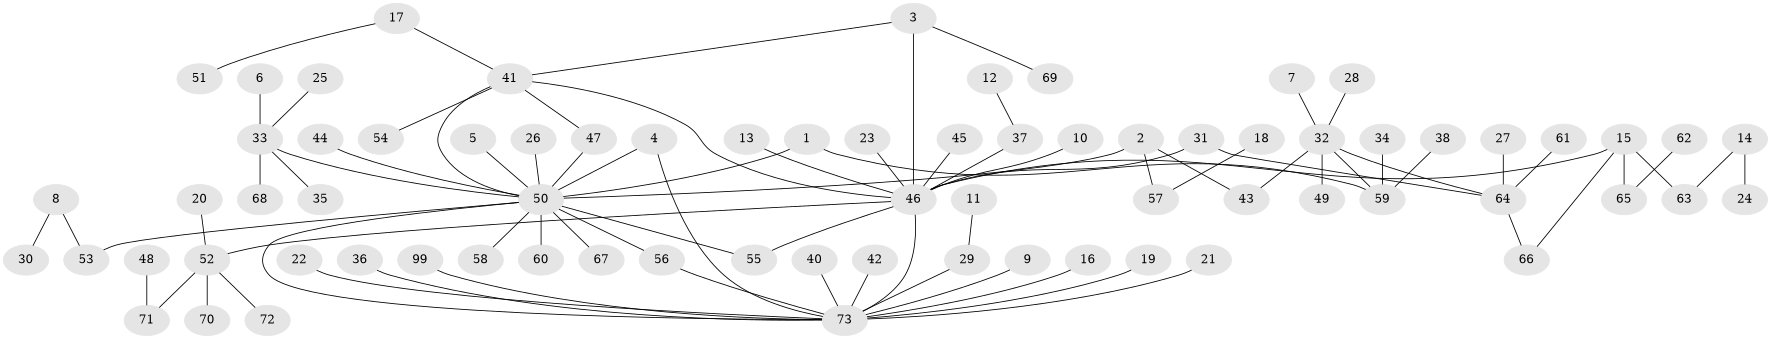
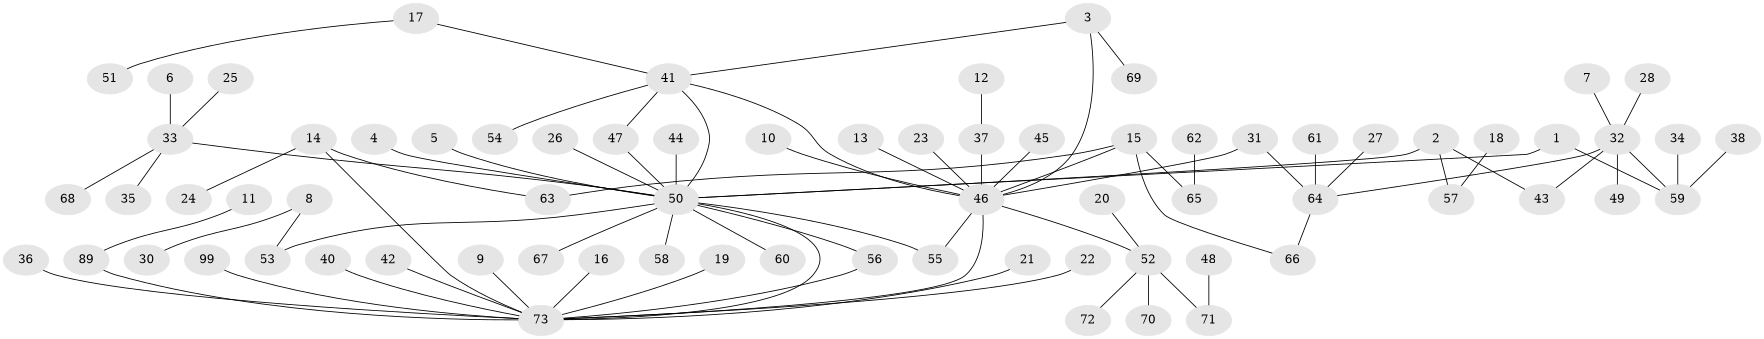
  graph {
    node [color=gray90 style=filled]
    edge [weight=1.0]
    1
    50
    59
    53
    73
    55
    56
    58
    60
    67
    2
    43
    57
    3
    41
    46
    69
    47
    54
    52
    4
    5
    6
    33
    35
    68
    7
    32
    64
    49
    8
    30
    9
    10
    11
-   29
+   29 [label=89]
    12
    37
    13
    14
    24
    63
    15
    65
    66
    16
    17
    51
    18
    19
    20
    71
    70
    72
    21
    22
    23
    25
    26
    27
    28
    31
    34
    36
    38
    n66 [label=99]
    40
    42
    44
    45
    48
    61
    62
    1 -- 50
    1 -- 59
    50 -- 53
    50 -- 73
    50 -- 55
    50 -- 56
    50 -- 58
    50 -- 60
    50 -- 67
    56 -- 73
    2 -- 50 [weight=2.0]
    2 -- 43
    2 -- 57
    3 -- 41
    3 -- 46
    3 -- 69
    41 -- 50
    41 -- 46
    41 -- 47
    41 -- 54
    46 -- 73
    46 -- 55
    46 -- 52
    47 -- 50
    52 -- 71
    52 -- 70
    52 -- 72
    4 -- 50
    5 -- 50
    6 -- 33
    33 -- 50
    33 -- 35
    33 -- 68
    7 -- 32
    32 -- 59
    32 -- 43
    32 -- 64
    32 -- 49
    64 -- 66
    8 -- 53
    8 -- 30
    9 -- 73
    10 -- 46
    11 -- 29
    29 -- 73
    12 -- 37
    37 -- 46
    13 -- 46
-   4 -- 73
+   14 -- 73
    14 -- 24
    14 -- 63
    15 -- 46
    15 -- 63
    15 -- 65
    15 -- 66
    16 -- 73
    17 -- 41
    17 -- 51
    18 -- 57
    19 -- 73
    20 -- 52
    21 -- 73
    22 -- 73
    23 -- 46
    25 -- 33
    26 -- 50
    27 -- 64
    28 -- 32
    31 -- 46
    31 -- 64
    34 -- 59
    36 -- 73
    38 -- 59
    n66 -- 73
    40 -- 73
    42 -- 73
    44 -- 50
    45 -- 46
    48 -- 71
    61 -- 64
    62 -- 65
  }
